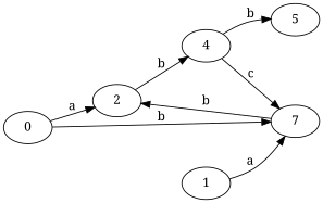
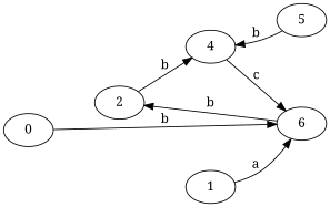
  strict digraph {
    fontname="Noto Serif"
    rankdir=LR
    node [fontname="Noto Serif"]
    edge [fontname="Noto Serif"]
    0
    2
-   7
+   7 [label=6]
    4
    1
    5
-   0 -> 2 [label=a]
    0 -> 7 [label=b]
    2 -> 4 [label=b]
    7 -> 2 [label=b]
    4 -> 7 [label=c]
-   4 -> 5 [label=b]
+   5 -> 4 [label=b]
    1 -> 7 [label=a]
  }
